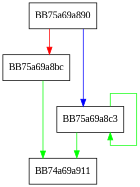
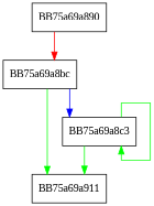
  digraph {
    fontname="Liberation Serif"
    splines=ortho
    node [fontname="Liberation Serif" shape=box]
    edge [color=green fontname="Liberation Serif"]
    BB75a69a890
    BB75a69a8bc
-   BB75a69a911 [label=BB74a69a911]
+   BB75a69a911
    BB75a69a8c3
    BB75a69a890 -> BB75a69a8bc [color=red]
    BB75a69a8bc -> BB75a69a911
-   BB75a69a890 -> BB75a69a8c3 [color=blue]
+   BB75a69a8bc -> BB75a69a8c3 [color=blue]
    BB75a69a8c3 -> BB75a69a911
    BB75a69a8c3 -> BB75a69a8c3
  }
